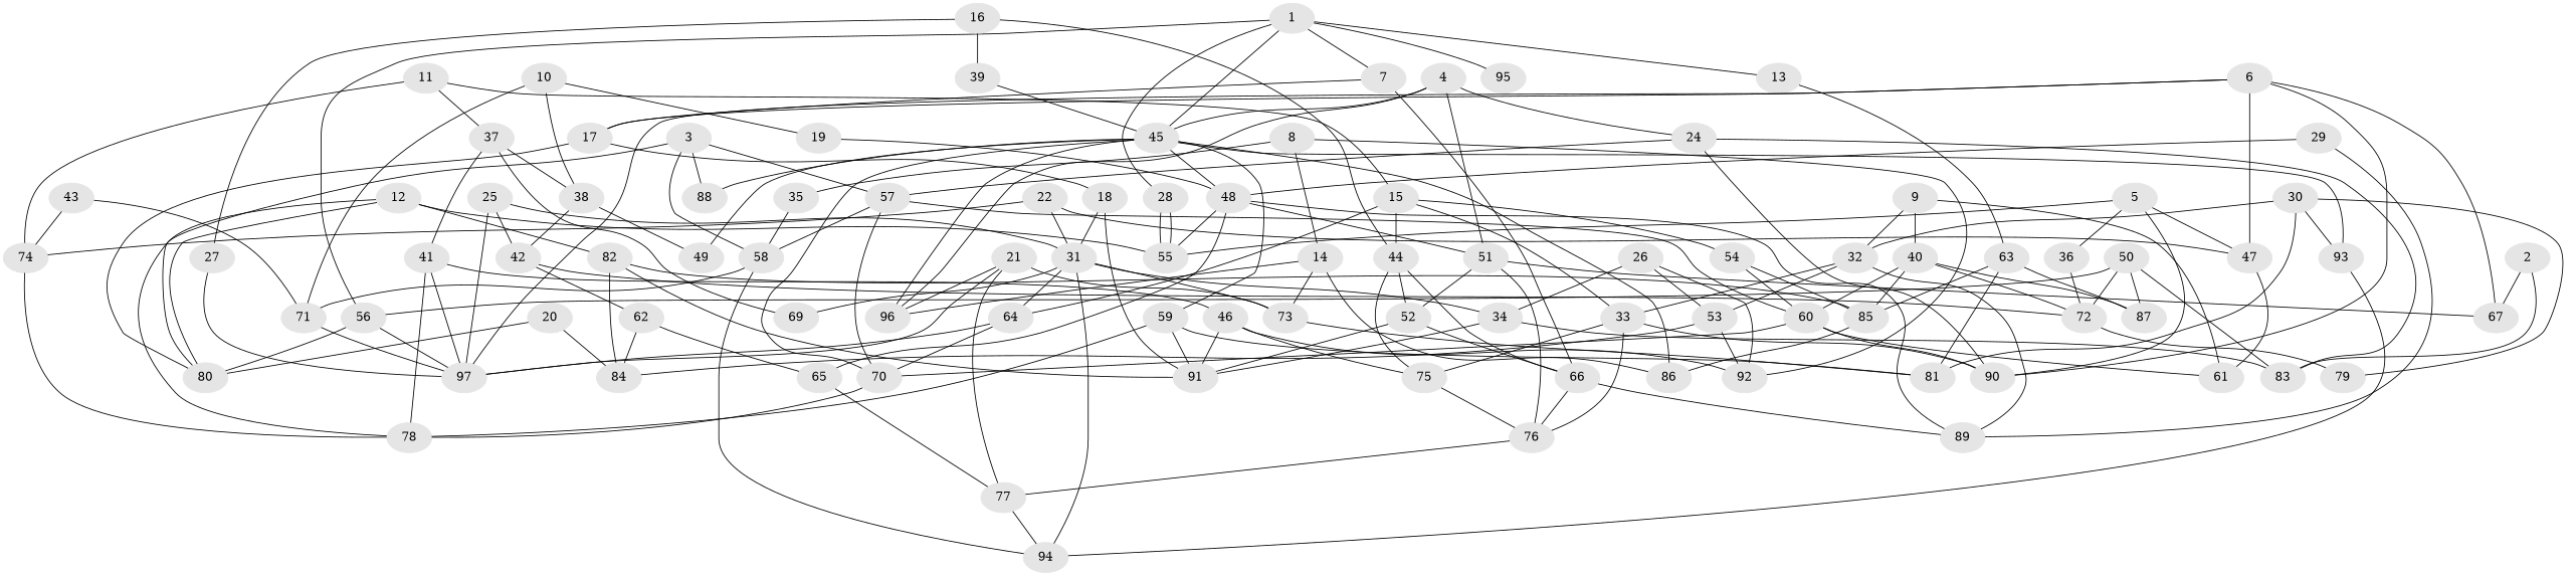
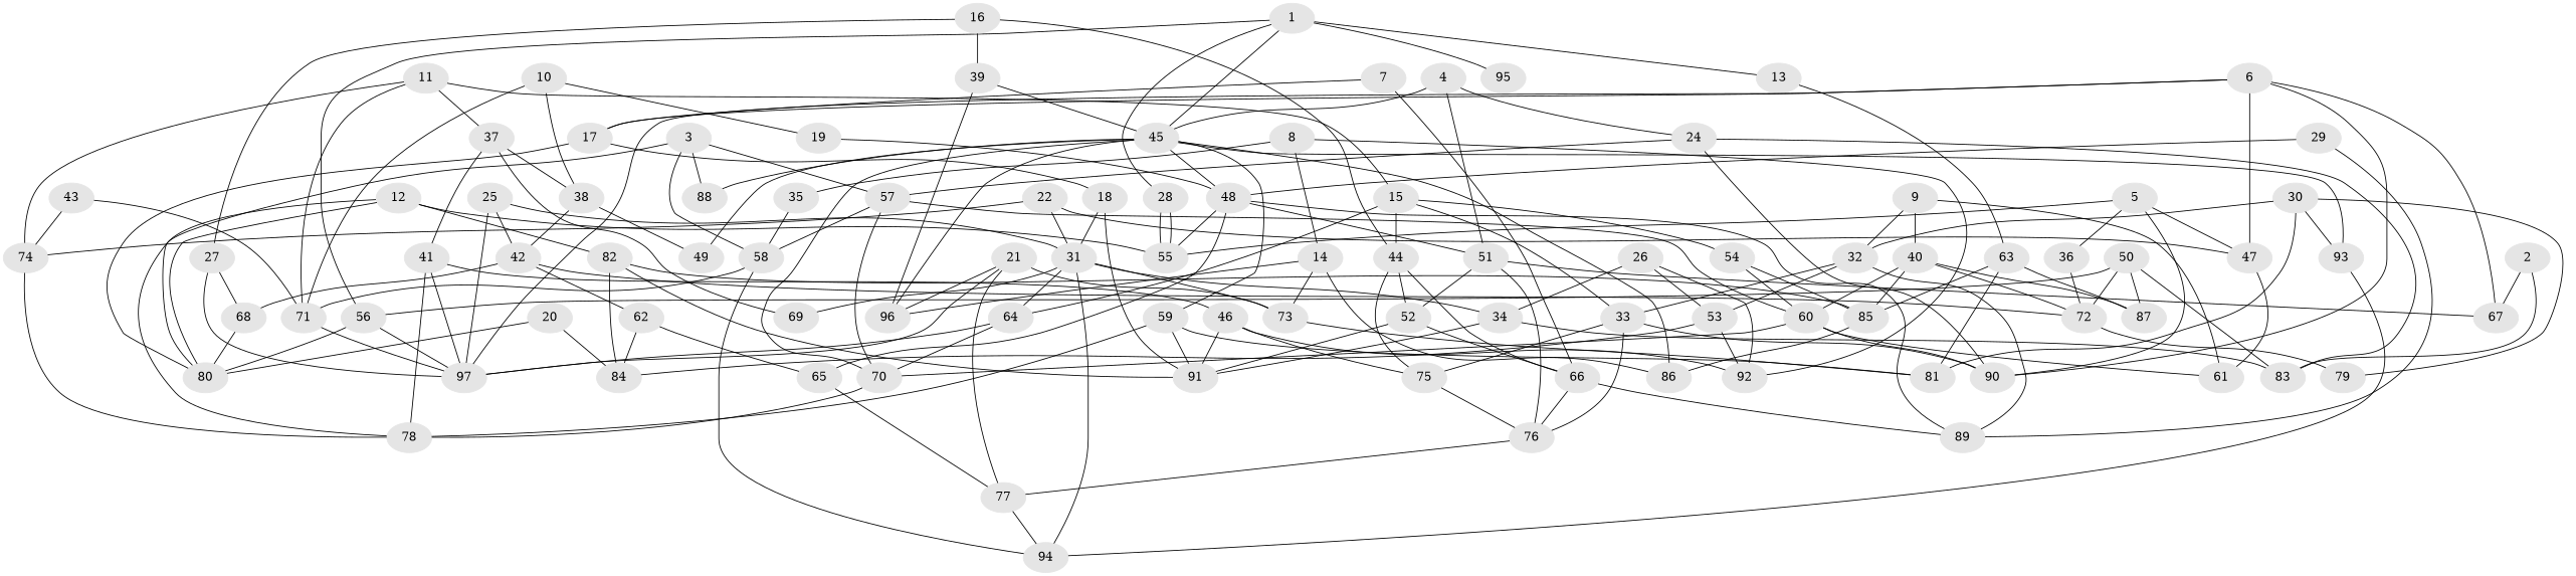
  graph {
    node [color=gray90 style=filled]
    1
    7
    13
    28
    45
    56
    95
    17
    66
    63
    55
    88
    86
    96
    48
    93
    49
    59
    70
    80
    97
    2
    67
    83
    3
    57
    58
    60
    71
    94
    4
    24
    51
    90
    76
    52
    5
    36
    47
    72
    61
    6
    18
    89
    8
    14
    35
    92
    73
    9
    32
    40
    33
    53
    85
    87
    10
    19
    38
    42
    11
    15
    37
    74
    44
    54
    64
    69
    41
    78
    12
    82
    91
    84
    81
    75
    16
    27
    39
+   68
    31
    34
    65
    20
    21
    77
    22
    25
    62
    26
    29
    30
    79
    46
    43
    50
-   1 -- 7
    1 -- 13
    1 -- 28
    1 -- 45
    1 -- 56
    1 -- 95
    7 -- 17
    7 -- 66
    13 -- 63
    28 -- 55
    28 -- 55
    45 -- 88
    45 -- 86
    45 -- 96
    45 -- 48
    45 -- 93
    45 -- 49
    45 -- 59
    45 -- 70
    56 -- 80
    56 -- 97
    17 -- 80
    17 -- 18
    66 -- 76
    66 -- 89
    63 -- 85
    63 -- 87
    63 -- 81
    48 -- 55
    48 -- 51
    48 -- 89
    48 -- 65
    93 -- 94
    59 -- 78
    59 -- 91
    59 -- 81
    70 -- 78
    2 -- 67
    2 -- 83
    3 -- 88
    3 -- 80
    3 -- 57
    3 -- 58
    57 -- 70
    57 -- 58
    57 -- 60
    58 -- 71
    58 -- 94
    60 -- 70
    60 -- 90
    60 -- 61
    71 -- 97
    4 -- 45
    4 -- 24
    4 -- 51
    24 -- 83
    24 -- 57
    24 -- 90
    51 -- 67
    51 -- 76
    51 -- 52
    76 -- 77
    52 -- 66
    52 -- 91
    5 -- 55
    5 -- 90
    5 -- 36
    5 -- 47
    36 -- 72
    47 -- 61
    72 -- 79
    6 -- 17
    6 -- 97
    6 -- 67
    6 -- 90
    6 -- 47
    18 -- 91
    18 -- 31
    8 -- 14
    8 -- 35
    8 -- 92
    14 -- 86
    14 -- 96
    14 -- 73
    35 -- 58
    73 -- 81
    9 -- 61
    9 -- 32
    9 -- 40
    32 -- 89
    32 -- 33
    32 -- 53
    40 -- 60
    40 -- 72
    40 -- 85
    40 -- 87
    33 -- 90
    33 -- 76
    33 -- 75
    53 -- 92
    53 -- 84
    85 -- 86
    10 -- 71
    10 -- 19
    10 -- 38
    19 -- 48
    38 -- 49
    38 -- 42
    42 -- 72
+   42 -- 68
    42 -- 62
+   11 -- 71
    11 -- 15
    11 -- 37
    11 -- 74
    15 -- 33
    15 -- 44
    15 -- 54
    15 -- 64
    37 -- 38
    37 -- 69
    37 -- 41
    74 -- 78
    44 -- 66
    44 -- 52
    44 -- 75
    54 -- 60
    54 -- 85
    64 -- 70
    64 -- 97
    41 -- 97
    41 -- 78
    41 -- 46
    12 -- 55
    12 -- 80
    12 -- 78
    12 -- 82
    82 -- 85
    82 -- 91
    82 -- 84
    75 -- 76
    16 -- 44
    16 -- 27
    16 -- 39
    27 -- 97
+   27 -- 68
    39 -- 45
-   4 -- 96
+   39 -- 96
+   68 -- 80
    31 -- 94
    31 -- 73
    31 -- 64
    31 -- 69
    31 -- 34
    34 -- 83
    34 -- 91
    65 -- 77
    20 -- 80
    20 -- 84
    21 -- 96
    21 -- 97
    21 -- 73
    21 -- 77
    77 -- 94
    22 -- 47
    22 -- 74
    22 -- 31
    25 -- 97
    25 -- 42
    25 -- 31
    62 -- 84
    62 -- 65
    26 -- 92
    26 -- 53
    26 -- 34
    29 -- 48
    29 -- 89
    30 -- 93
    30 -- 32
    30 -- 81
    30 -- 79
    46 -- 92
    46 -- 91
    46 -- 75
    43 -- 71
    43 -- 74
    50 -- 56
    50 -- 83
    50 -- 72
    50 -- 87
  }
